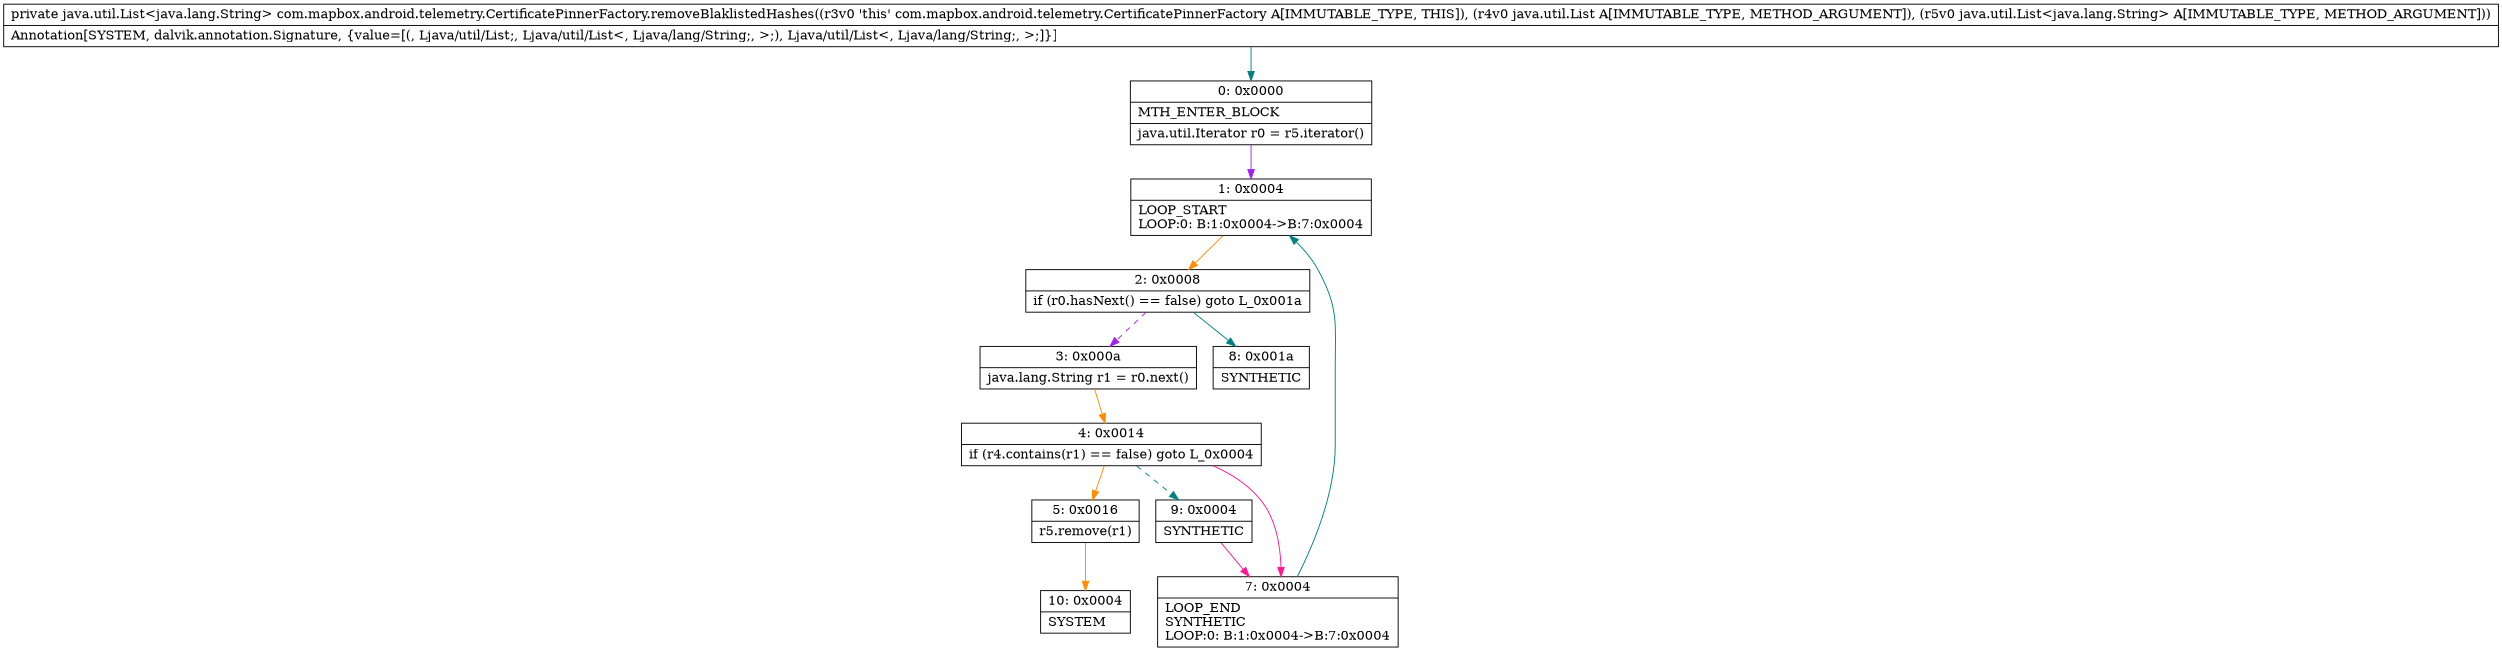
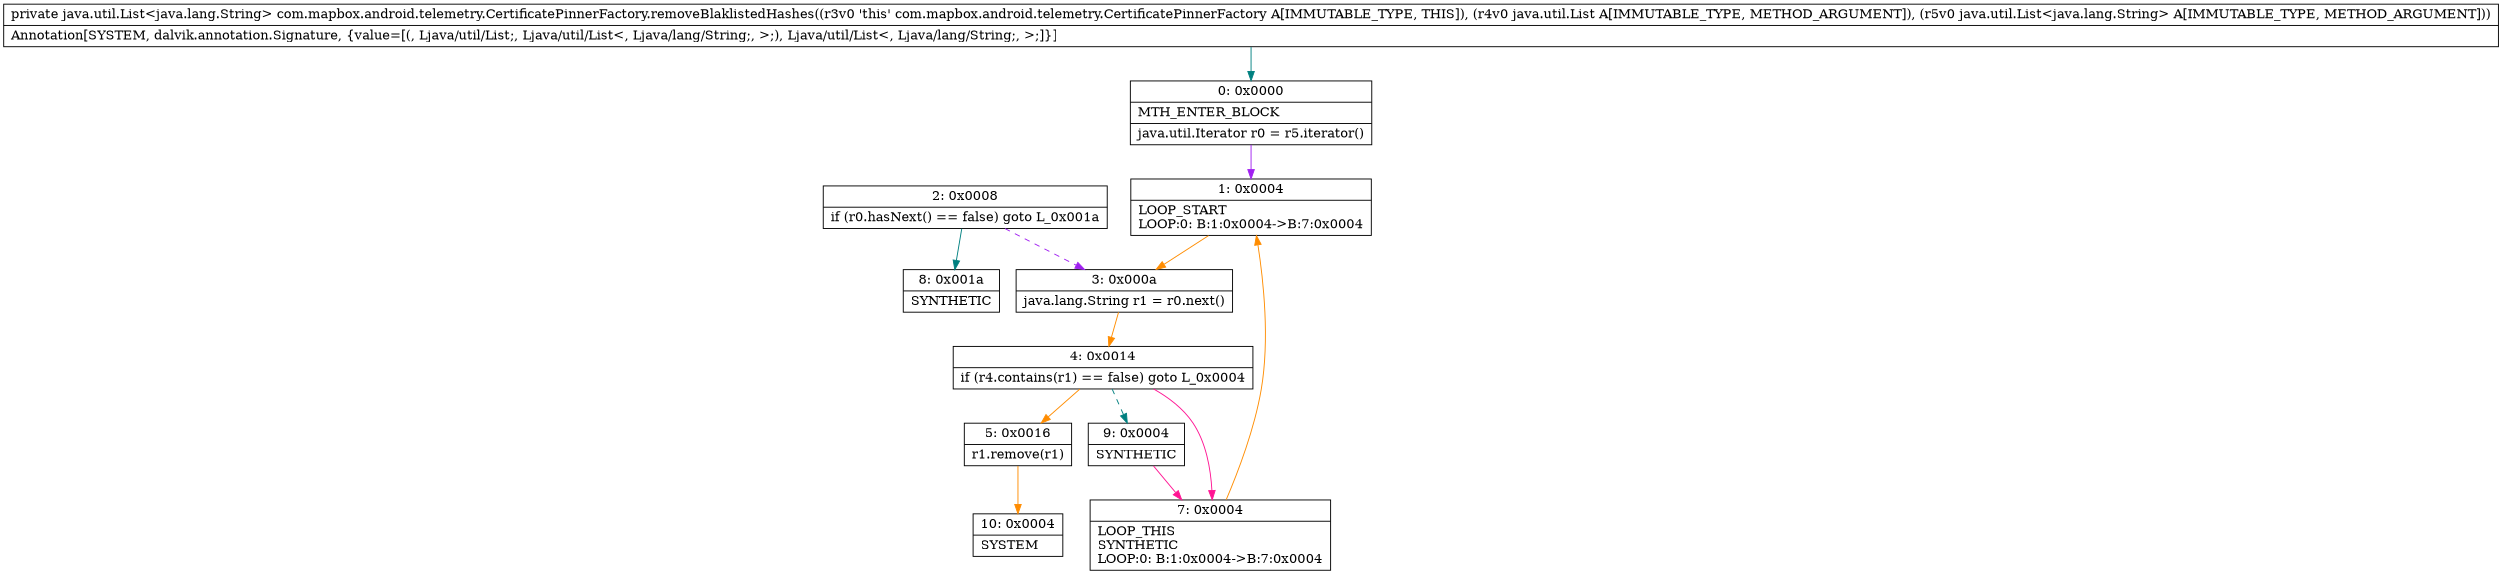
  digraph {
    node [shape=record]
    edge [color=darkorange]
    n1 [label="{0\:\ 0x0000|MTH_ENTER_BLOCK\l|java.util.Iterator r0 = r5.iterator()\l}"]
    n2 [label="{1\:\ 0x0004|LOOP_START\lLOOP:0: B:1:0x0004\-\>B:7:0x0004\l}"]
    n3 [label="{2\:\ 0x0008|if (r0.hasNext() == false) goto L_0x001a\l}"]
    n4 [label="{3\:\ 0x000a|java.lang.String r1 = r0.next()\l}"]
    n5 [label="{8\:\ 0x001a|SYNTHETIC\l}"]
    n6 [label="{4\:\ 0x0014|if (r4.contains(r1) == false) goto L_0x0004\l}"]
-   n7 [label="{5\:\ 0x0016|r5.remove(r1)\l}"]
+   n7 [label="{5\:\ 0x0016|r1.remove(r1)\l}"]
    n8 [label="{9\:\ 0x0004|SYNTHETIC\l}"]
-   n9 [label="{7\:\ 0x0004|LOOP_END\lSYNTHETIC\lLOOP:0: B:1:0x0004\-\>B:7:0x0004\l}"]
+   n9 [label="{7\:\ 0x0004|LOOP_THIS\lSYNTHETIC\lLOOP:0: B:1:0x0004\-\>B:7:0x0004\l}"]
    n10 [label="{10\:\ 0x0004|SYSTEM\l}"]
    n11 [label="{private java.util.List\<java.lang.String\> com.mapbox.android.telemetry.CertificatePinnerFactory.removeBlaklistedHashes((r3v0 'this' com.mapbox.android.telemetry.CertificatePinnerFactory A[IMMUTABLE_TYPE, THIS]), (r4v0 java.util.List A[IMMUTABLE_TYPE, METHOD_ARGUMENT]), (r5v0 java.util.List\<java.lang.String\> A[IMMUTABLE_TYPE, METHOD_ARGUMENT]))  | Annotation[SYSTEM, dalvik.annotation.Signature, \{value=[(, Ljava\/util\/List;, Ljava\/util\/List\<, Ljava\/lang\/String;, \>;), Ljava\/util\/List\<, Ljava\/lang\/String;, \>;]\}]\l}"]
    n1 -> n2 [color=purple]
-   n2 -> n3
+   n2 -> n4
    n3 -> n4 [color=purple style=dashed]
    n3 -> n5 [color=teal]
    n4 -> n6
    n6 -> n7 [style=solid]
    n6 -> n8 [color=teal style=dashed]
    n6 -> n9 [color=deeppink]
    n7 -> n10
    n8 -> n9 [color=deeppink]
-   n9 -> n2 [color=teal]
+   n9 -> n2
    n11 -> n1 [color=teal]
  }
